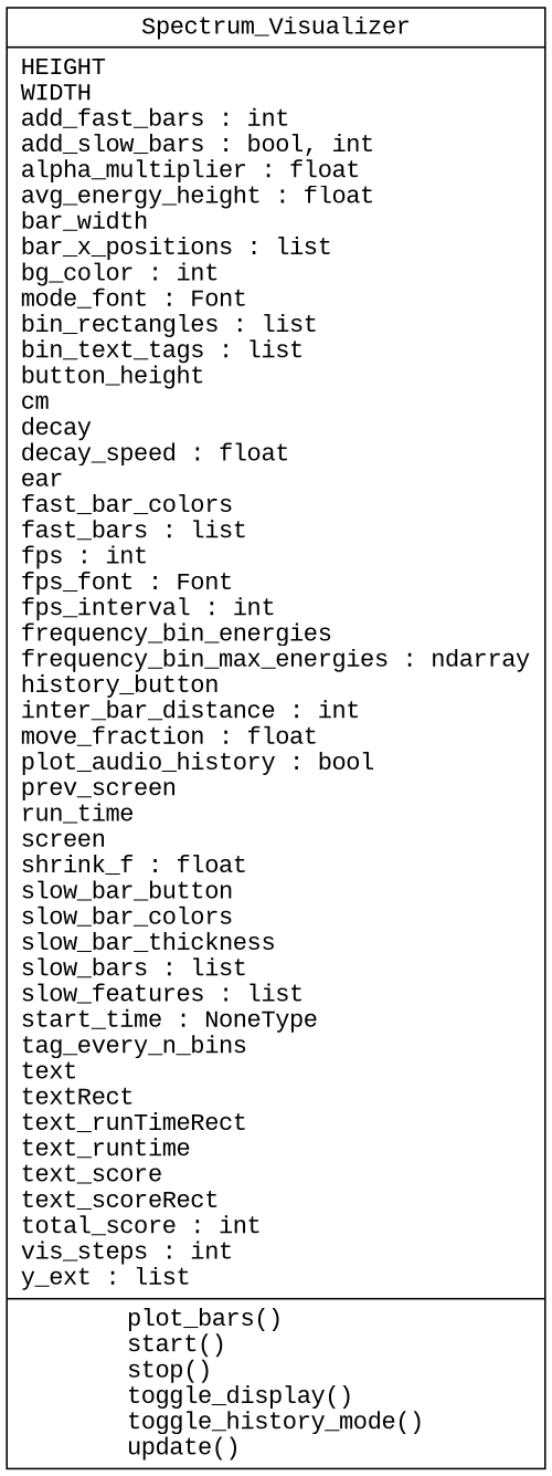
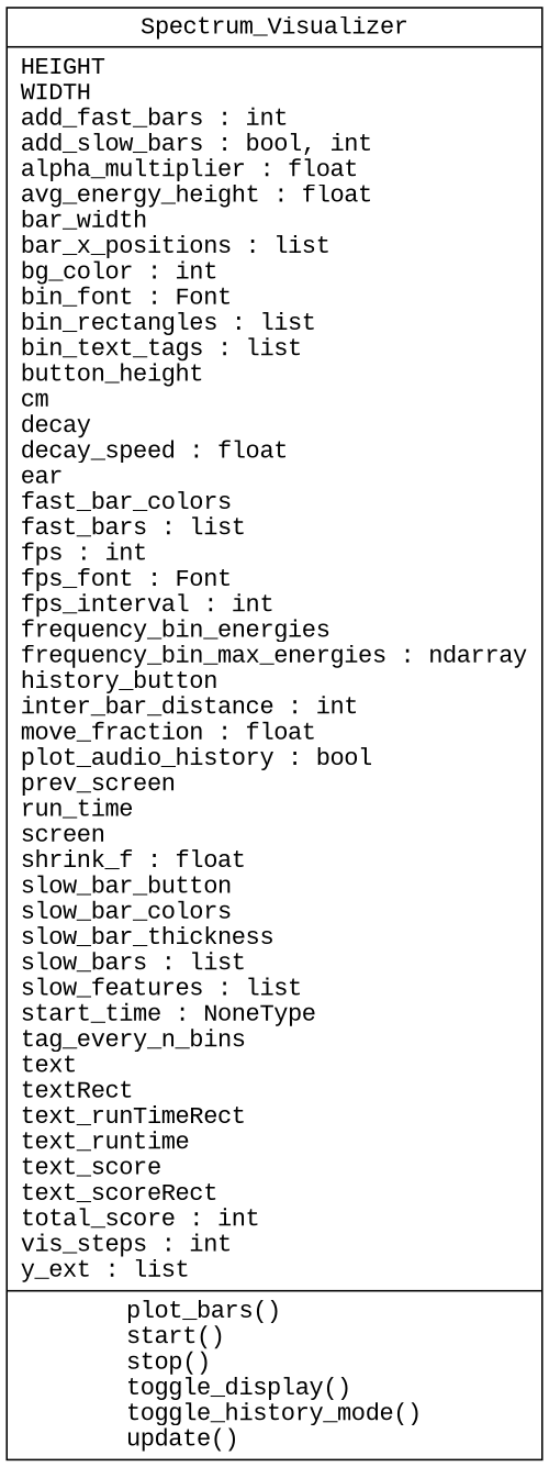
  digraph {
    rankdir=BT
    fontname="Liberation Mono"
-   n1 [color=black fontcolor=black label=<{Spectrum_Visualizer|HEIGHT<br ALIGN="LEFT"/>WIDTH<br ALIGN="LEFT"/>add_fast_bars : int<br ALIGN="LEFT"/>add_slow_bars : bool, int<br ALIGN="LEFT"/>alpha_multiplier : float<br ALIGN="LEFT"/>avg_energy_height : float<br ALIGN="LEFT"/>bar_width<br ALIGN="LEFT"/>bar_x_positions : list<br ALIGN="LEFT"/>bg_color : int<br ALIGN="LEFT"/>mode_font : Font<br ALIGN="LEFT"/>bin_rectangles : list<br ALIGN="LEFT"/>bin_text_tags : list<br ALIGN="LEFT"/>button_height<br ALIGN="LEFT"/>cm<br ALIGN="LEFT"/>decay<br ALIGN="LEFT"/>decay_speed : float<br ALIGN="LEFT"/>ear<br ALIGN="LEFT"/>fast_bar_colors<br ALIGN="LEFT"/>fast_bars : list<br ALIGN="LEFT"/>fps : int<br ALIGN="LEFT"/>fps_font : Font<br ALIGN="LEFT"/>fps_interval : int<br ALIGN="LEFT"/>frequency_bin_energies<br ALIGN="LEFT"/>frequency_bin_max_energies : ndarray<br ALIGN="LEFT"/>history_button<br ALIGN="LEFT"/>inter_bar_distance : int<br ALIGN="LEFT"/>move_fraction : float<br ALIGN="LEFT"/>plot_audio_history : bool<br ALIGN="LEFT"/>prev_screen<br ALIGN="LEFT"/>run_time<br ALIGN="LEFT"/>screen<br ALIGN="LEFT"/>shrink_f : float<br ALIGN="LEFT"/>slow_bar_button<br ALIGN="LEFT"/>slow_bar_colors<br ALIGN="LEFT"/>slow_bar_thickness<br ALIGN="LEFT"/>slow_bars : list<br ALIGN="LEFT"/>slow_features : list<br ALIGN="LEFT"/>start_time : NoneType<br ALIGN="LEFT"/>tag_every_n_bins<br ALIGN="LEFT"/>text<br ALIGN="LEFT"/>textRect<br ALIGN="LEFT"/>text_runTimeRect<br ALIGN="LEFT"/>text_runtime<br ALIGN="LEFT"/>text_score<br ALIGN="LEFT"/>text_scoreRect<br ALIGN="LEFT"/>total_score : int<br ALIGN="LEFT"/>vis_steps : int<br ALIGN="LEFT"/>y_ext : list<br ALIGN="LEFT"/>|plot_bars()<br ALIGN="LEFT"/>start()<br ALIGN="LEFT"/>stop()<br ALIGN="LEFT"/>toggle_display()<br ALIGN="LEFT"/>toggle_history_mode()<br ALIGN="LEFT"/>update()<br ALIGN="LEFT"/>}> shape=record style=solid fontname="Liberation Mono"]
+   n1 [color=black fontcolor=black label=<{Spectrum_Visualizer|HEIGHT<br ALIGN="LEFT"/>WIDTH<br ALIGN="LEFT"/>add_fast_bars : int<br ALIGN="LEFT"/>add_slow_bars : bool, int<br ALIGN="LEFT"/>alpha_multiplier : float<br ALIGN="LEFT"/>avg_energy_height : float<br ALIGN="LEFT"/>bar_width<br ALIGN="LEFT"/>bar_x_positions : list<br ALIGN="LEFT"/>bg_color : int<br ALIGN="LEFT"/>bin_font : Font<br ALIGN="LEFT"/>bin_rectangles : list<br ALIGN="LEFT"/>bin_text_tags : list<br ALIGN="LEFT"/>button_height<br ALIGN="LEFT"/>cm<br ALIGN="LEFT"/>decay<br ALIGN="LEFT"/>decay_speed : float<br ALIGN="LEFT"/>ear<br ALIGN="LEFT"/>fast_bar_colors<br ALIGN="LEFT"/>fast_bars : list<br ALIGN="LEFT"/>fps : int<br ALIGN="LEFT"/>fps_font : Font<br ALIGN="LEFT"/>fps_interval : int<br ALIGN="LEFT"/>frequency_bin_energies<br ALIGN="LEFT"/>frequency_bin_max_energies : ndarray<br ALIGN="LEFT"/>history_button<br ALIGN="LEFT"/>inter_bar_distance : int<br ALIGN="LEFT"/>move_fraction : float<br ALIGN="LEFT"/>plot_audio_history : bool<br ALIGN="LEFT"/>prev_screen<br ALIGN="LEFT"/>run_time<br ALIGN="LEFT"/>screen<br ALIGN="LEFT"/>shrink_f : float<br ALIGN="LEFT"/>slow_bar_button<br ALIGN="LEFT"/>slow_bar_colors<br ALIGN="LEFT"/>slow_bar_thickness<br ALIGN="LEFT"/>slow_bars : list<br ALIGN="LEFT"/>slow_features : list<br ALIGN="LEFT"/>start_time : NoneType<br ALIGN="LEFT"/>tag_every_n_bins<br ALIGN="LEFT"/>text<br ALIGN="LEFT"/>textRect<br ALIGN="LEFT"/>text_runTimeRect<br ALIGN="LEFT"/>text_runtime<br ALIGN="LEFT"/>text_score<br ALIGN="LEFT"/>text_scoreRect<br ALIGN="LEFT"/>total_score : int<br ALIGN="LEFT"/>vis_steps : int<br ALIGN="LEFT"/>y_ext : list<br ALIGN="LEFT"/>|plot_bars()<br ALIGN="LEFT"/>start()<br ALIGN="LEFT"/>stop()<br ALIGN="LEFT"/>toggle_display()<br ALIGN="LEFT"/>toggle_history_mode()<br ALIGN="LEFT"/>update()<br ALIGN="LEFT"/>}> shape=record style=solid fontname="Liberation Mono"]
  }
